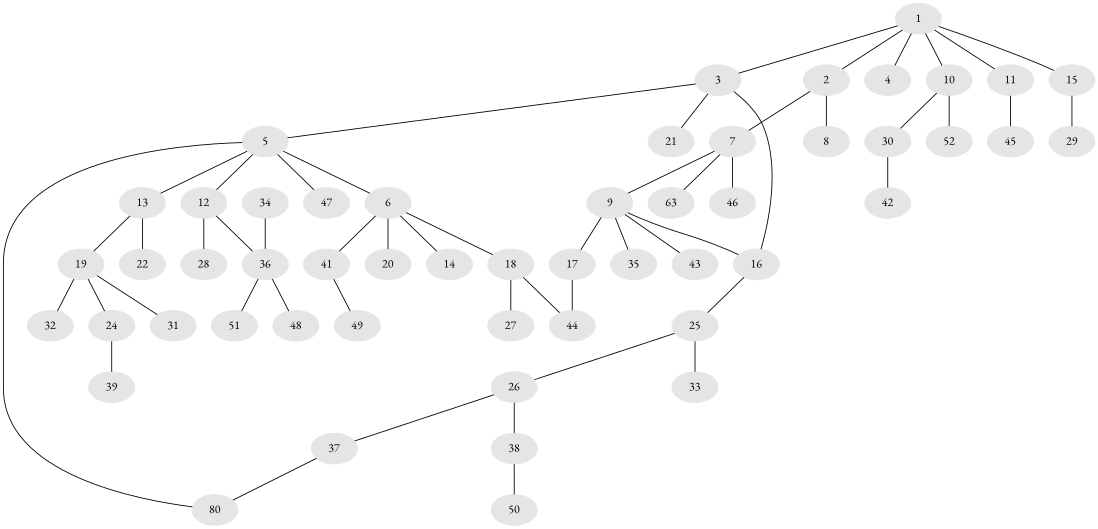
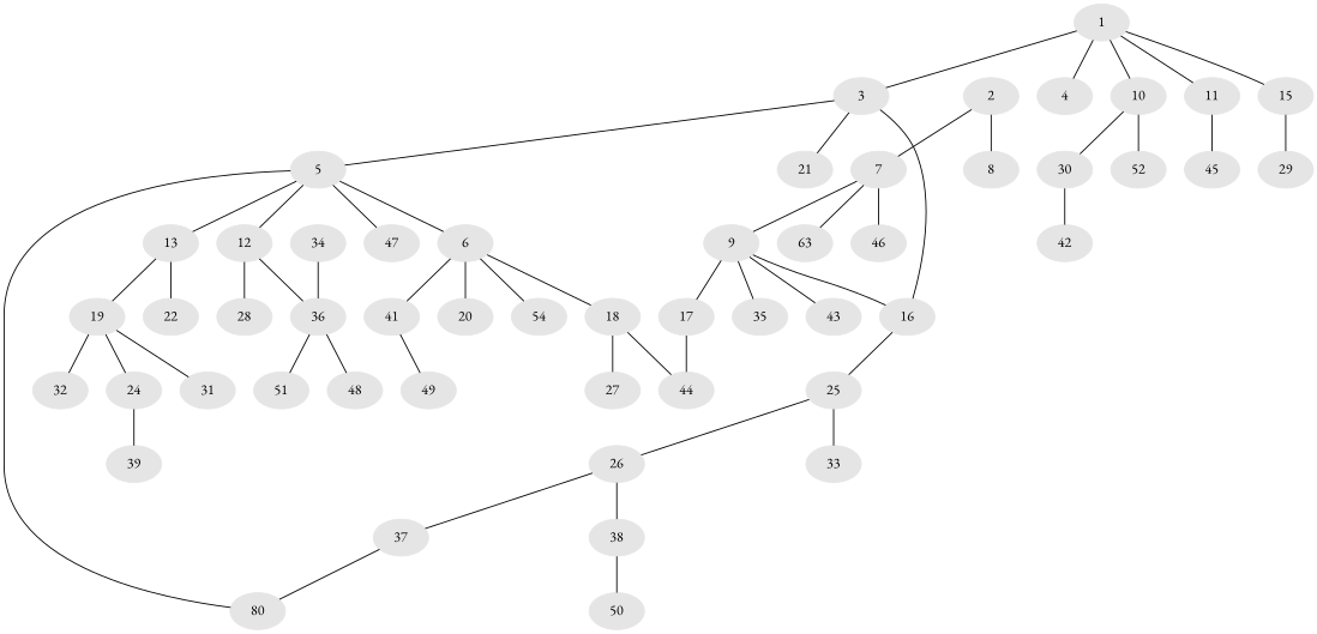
  graph {
    fontname="EB Garamond"
    node [color=gray90 fontname="EB Garamond" style=filled]
    edge [fontname="EB Garamond"]
    1
    2
    3
    4
    10
    11
    15
    7
    8
    5
    16
    21
    30
    52
    45
    29
    9
    n18 [label=63]
    46
    6
    12
    13
    n23 [label=80]
    47
    25
-   14
+   14 [label=54]
    18
    20
    41
    28
    36
    19
    22
    44
    27
    49
    17
    35
    43
    42
    34
    24
    31
    32
    26
    33
    39
    37
    38
    50
    48
    51
-   1 -- 2
    1 -- 3
    1 -- 4
    1 -- 10
    1 -- 11
    1 -- 15
    2 -- 7
    2 -- 8
    3 -- 5
    3 -- 16
    3 -- 21
    10 -- 30
    10 -- 52
    11 -- 45
    15 -- 29
    7 -- 9
    7 -- n18
    7 -- 46
    5 -- 6
    5 -- 12
    5 -- 13
    5 -- n23
    5 -- 47
    16 -- 25
    30 -- 42
    9 -- 16
    9 -- 17
    9 -- 35
    9 -- 43
    6 -- 14
    6 -- 18
    6 -- 20
    6 -- 41
    12 -- 28
    12 -- 36
    13 -- 19
    13 -- 22
    25 -- 26
    25 -- 33
    18 -- 44
    18 -- 27
    41 -- 49
    36 -- 48
    36 -- 51
    19 -- 24
    19 -- 31
    19 -- 32
    17 -- 44
    34 -- 36
    24 -- 39
    26 -- 37
    26 -- 38
    37 -- n23
    38 -- 50
  }
